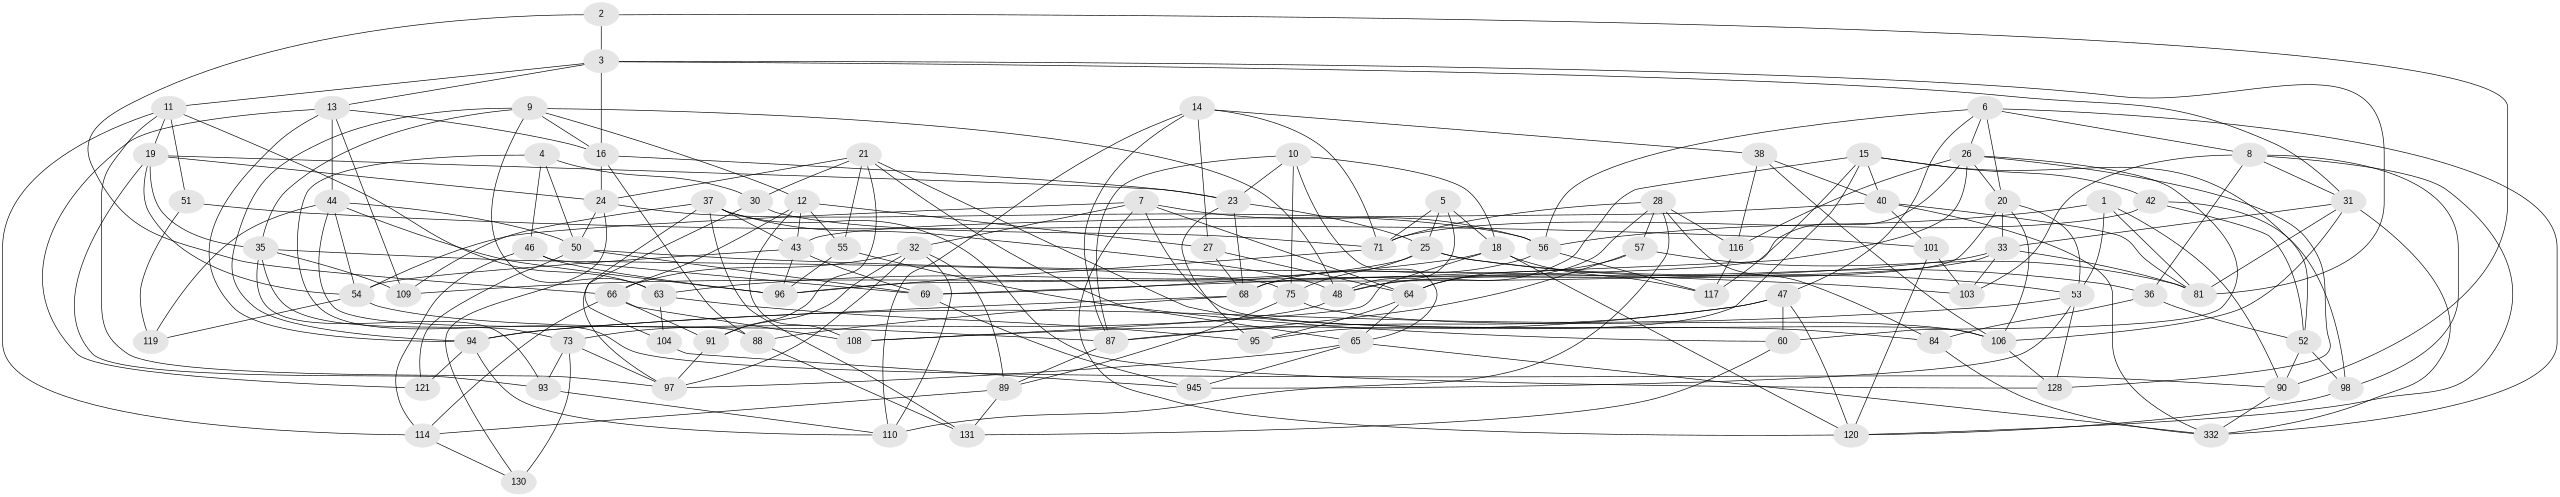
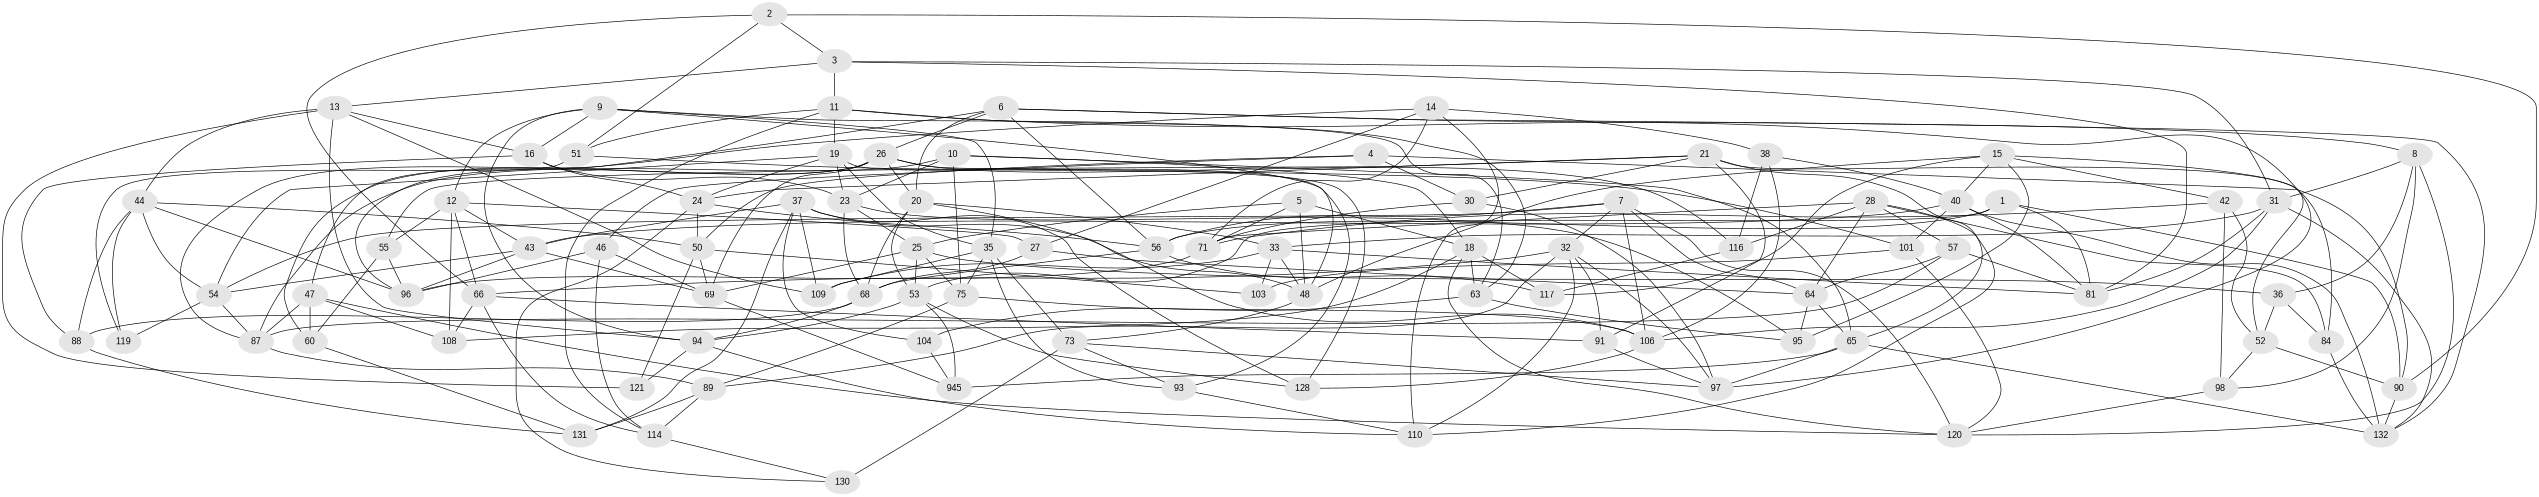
  graph {
    fontname="Liberation Sans"
    node [color=gray90 fontname="Liberation Sans" style=filled]
    edge [fontname="Liberation Sans"]
    53 [super="+78"]
    94 [super="+135"]
    128
    n4 [label=945]
    1
    56 [super="+100"]
    81 [super="+137"]
    90 [super="+134"]
    117
    68 [super="+99"]
-   132 [super="+138" label=332]
+   132 [super="+138"]
    3 [super="+74"]
    11 [super="+105"]
    13 [super="+59"]
    16 [super="+39"]
    31 [super="+141"]
    2
    51
    66 [super="+85"]
    101
    119
    114 [super="+136"]
    108
    91
    63 [super="+129"]
    19 [super="+76"]
    97 [super="+112"]
    44 [super="+142"]
    109
    121
    23 [super="+144"]
    24 [super="+146"]
    88
    106 [super="+124"]
    33 [super="+147"]
    4
    30
    46
    50 [super="+80"]
    71 [super="+139"]
    69 [super="+126"]
    96 [super="+143"]
    103
    18 [super="+82"]
    120 [super="+123"]
    5
    25 [super="+58"]
    48 [super="+67"]
    36
    75 [super="+83"]
    73 [super="+107"]
    6 [super="+29"]
    8 [super="+22"]
    20 [super="+140"]
    26 [super="+92"]
    47 [super="+77"]
    98
    60 [super="+62"]
    116
    87 [super="+125"]
    7 [super="+41"]
    32 [super="+70"]
    54 [super="+72"]
    64 [super="+127"]
    110 [super="+122"]
    89 [super="+111"]
    65 [super="+113"]
    95
    52 [super="+118"]
    84
    9 [super="+17"]
    12 [super="+148"]
    35 [super="+102"]
    27
    43 [super="+79"]
    55
    93
    104
    10 [super="+34"]
    130
    14 [super="+133"]
    38
    40 [super="+49"]
    15 [super="+45"]
    42
    131
    21 [super="+86"]
    28 [super="+61"]
    57
    37 [super="+115"]
    53 -- 94
    53 -- 128
    53 -- n4
    94 -- 121
    94 -- 110
    1 -- 53
    1 -- 56
    1 -- 81
    1 -- 90
    56 -- 117
    56 -- 68
    90 -- 132
    68 -- 94
    68 -- 88
    3 -- 81
    3 -- 11
    3 -- 13
-   3 -- 16
    3 -- 31
    11 -- 51
    11 -- 114
    11 -- 63
    11 -- 19
    11 -- 97
    13 -- 94
    13 -- 16
    13 -- 44
    13 -- 109
    13 -- 121
    16 -- 23
    16 -- 24
    16 -- 88
    31 -- 81
    31 -- 132
    31 -- 106
    31 -- 33
    2 -- 90
    2 -- 3
+   2 -- 51
    2 -- 66
    51 -- 101
    51 -- 119
    66 -- 114
    66 -- 108
    66 -- 91
    101 -- 103
    101 -- 120
    114 -- 130
    91 -- 97
    63 -- 95
    63 -- 104 [weight=2]
    19 -- 23
    19 -- 24
    19 -- 54
    19 -- 35
    19 -- 93
    44 -- 119
    44 -- 88
    44 -- 50
    44 -- 96
    44 -- 54
    23 -- 68
    23 -- 25
    23 -- 95
    24 -- 56
    24 -- 50
    24 -- 130
    88 -- 131
    106 -- 128
    33 -- 81
    33 -- 109
    33 -- 103
    33 -- 48
    4 -- 90
    4 -- 30
    4 -- 46
    4 -- 50
    30 -- 97
    30 -- 71
    46 -- 114
    46 -- 69
    46 -- 96
    50 -- 121
    50 -- 69
    50 -- 103
    71 -- 96
    69 -- n4
    18 -- 117
    18 -- 108
    18 -- 63
    18 -- 120
    5 -- 71
    5 -- 18
    5 -- 25
    5 -- 48
    25 -- 53
    25 -- 69
    25 -- 36
    25 -- 75
    48 -- 73
    36 -- 52
    36 -- 84
    75 -- 106
    75 -- 89
    73 -- 97
    73 -- 93
    73 -- 130 [weight=2]
    6 -- 56
    6 -- 132
    6 -- 8
    6 -- 20
    6 -- 26
    6 -- 47
    8 -- 31
-   8 -- 103
    8 -- 120
    8 -- 36
    8 -- 98
    20 -- 53
    20 -- 68
    20 -- 106
    20 -- 33
    26 -- 128
    26 -- 69
    26 -- 96
    26 -- 20
    26 -- 60
    26 -- 116
    47 -- 108
    47 -- 120
    47 -- 60 [weight=2]
    47 -- 87
    98 -- 120
    60 -- 131
    116 -- 117
    87 -- 89
    7 -- 56
    7 -- 106
    7 -- 120
    7 -- 32
    7 -- 54
    7 -- 64
    32 -- 66
    32 -- 91
    32 -- 97
    32 -- 110
    32 -- 89
    54 -- 119
    54 -- 87
    64 -- 65
    64 -- 95
    89 -- 114 [weight=2]
    89 -- 131
    65 -- n4
    65 -- 132
    65 -- 97
    52 -- 90 [weight=2]
    52 -- 98
    84 -- 132
    9 -- 94
    9 -- 16
    9 -- 63
    9 -- 48
    9 -- 12
    9 -- 35
    12 -- 66
    12 -- 108
    12 -- 27
    12 -- 43
    12 -- 55
    35 -- 109
    35 -- 75
    35 -- 73
    35 -- 93
    27 -- 68
    27 -- 64
    43 -- 69
    43 -- 96
    43 -- 54
    55 -- 96
    55 -- 60
    93 -- 110
    104 -- n4
    10 -- 23
    10 -- 18
    10 -- 75 [weight=2]
    10 -- 87
    10 -- 65
    14 -- 71
    14 -- 87
    14 -- 110
    14 -- 27
    14 -- 38
    38 -- 106
    38 -- 116
    38 -- 40
    40 -- 81
    40 -- 132
    40 -- 101
    40 -- 43
    15 -- 117
    15 -- 48
    15 -- 95
    15 -- 52
    15 -- 40
    15 -- 42
    42 -- 71
    42 -- 98
    42 -- 52
    21 -- 91
    21 -- 24
    21 -- 30
    21 -- 65
    21 -- 84
    21 -- 55
    28 -- 71
    28 -- 116
    28 -- 64
    28 -- 110
    28 -- 84
    28 -- 57
    57 -- 81
    57 -- 87
    57 -- 64
    37 -- 128
    37 -- 109
    37 -- 48
    37 -- 43
    37 -- 104
    37 -- 131
  }
